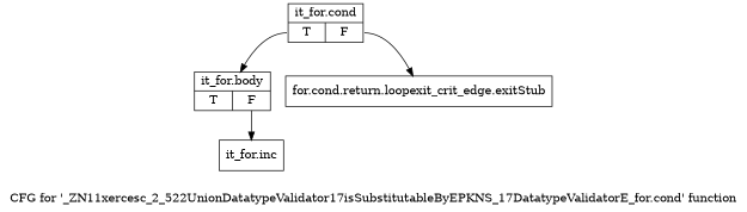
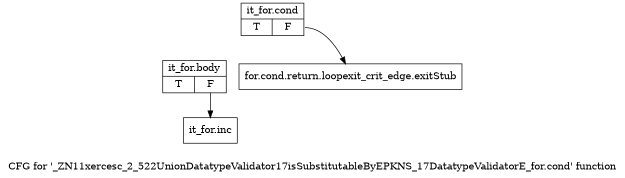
  digraph {
    label="CFG for '_ZN11xercesc_2_522UnionDatatypeValidator17isSubstitutableByEPKNS_17DatatypeValidatorE_for.cond' function"
    node [shape=record]
    edge [tailport=s1]
    n1 [label="{it_for.cond|{<s0>T|<s1>F}}"]
    n2 [label="{for.cond.return.loopexit_crit_edge.exitStub}"]
    n3 [label="{it_for.body|{<s0>T|<s1>F}}"]
    n4 [label="{it_for.inc}"]
    n1 -> n2
-   n1 -> n3 [tailport=s0]
    n3 -> n4
  }
